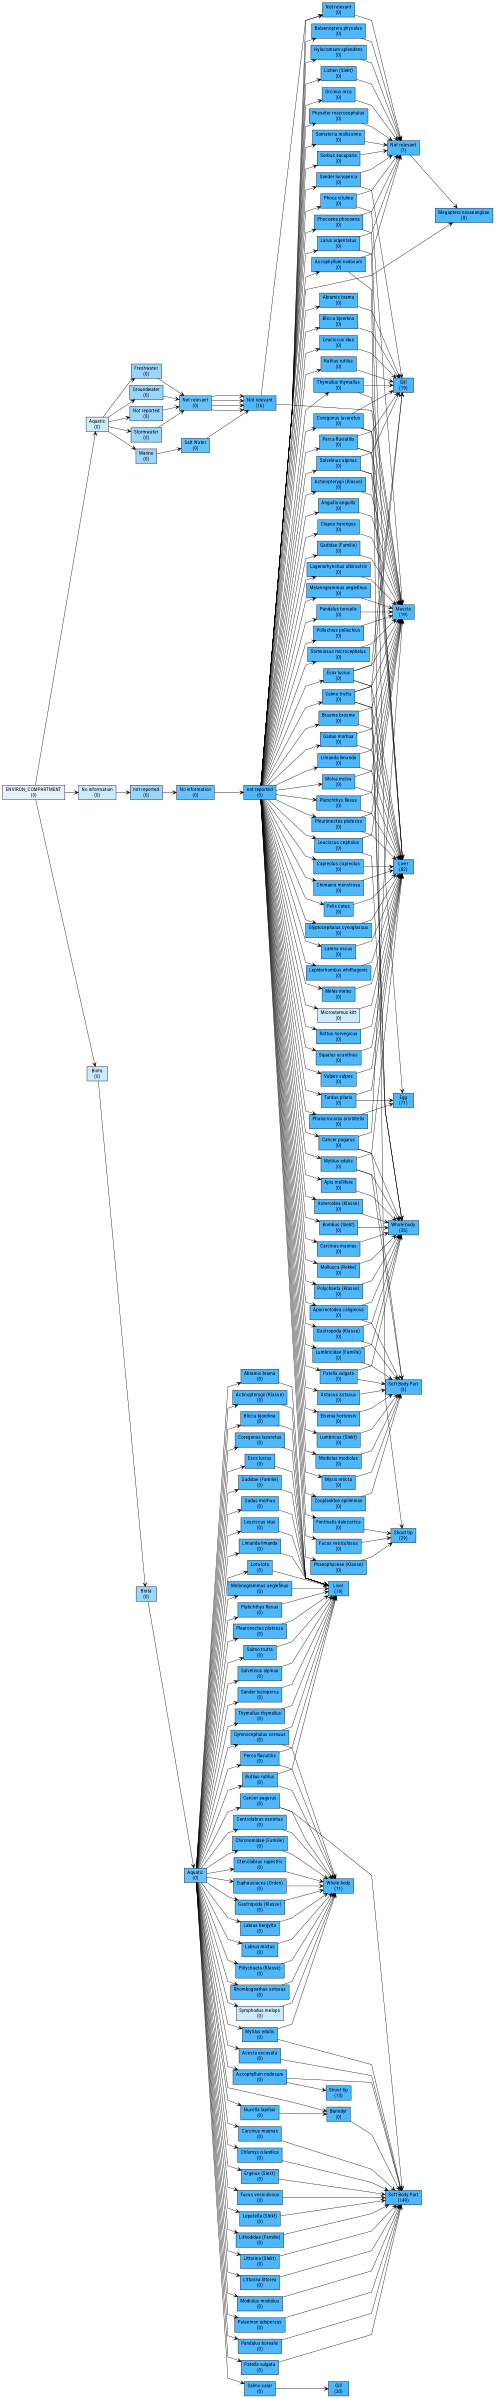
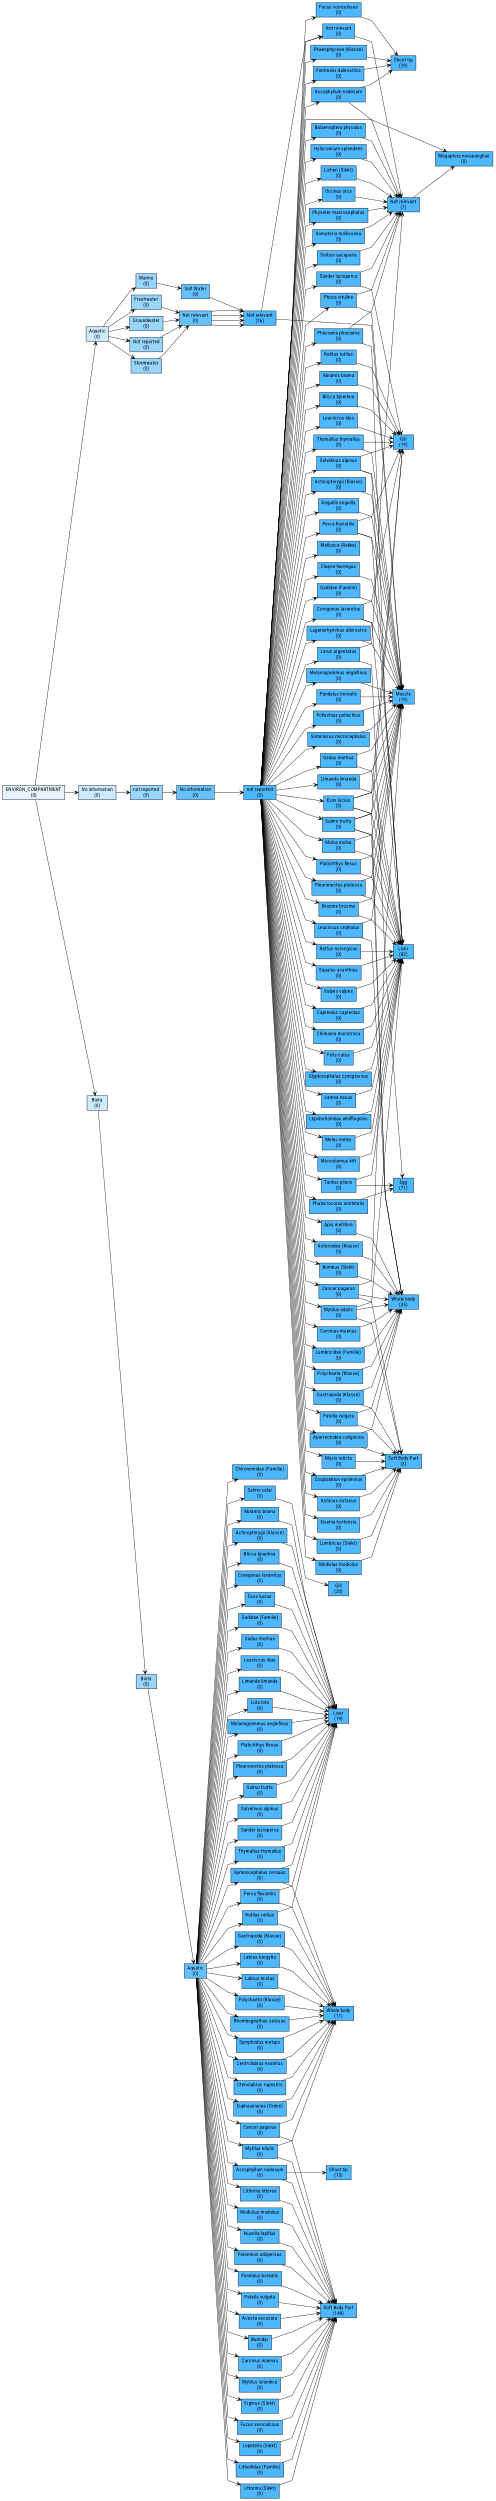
  digraph {
    fontname="Roboto Condensed"
    rankdir=LR
    splines=polyline
    node [fillcolor="#4db8ff" fontname="Roboto Condensed" shape=box style=filled]
    edge [arrowhead=vee fontname="Roboto Condensed"]
    n1 [fillcolor="#e6f3ff" label="ENVIRON_COMPARTMENT\n(0)"]
    n2 [fillcolor="#ccebff" label="Aquatic\n(0)"]
    n3 [fillcolor="#ccebff" label="Biota\n(0)"]
    n4 [fillcolor="#ccebff" label="No information\n(0)"]
    n5 [fillcolor="#99d6ff" label="Freshwater\n(0)"]
    n6 [fillcolor="#99d6ff" label="Groundwater\n(0)"]
    n7 [fillcolor="#99d6ff" label="Marine\n(0)"]
    n8 [fillcolor="#99d6ff" label="Not reported\n(0)"]
    n9 [fillcolor="#99d6ff" label="Stormwater\n(0)"]
    n10 [fillcolor="#99d6ff" label="Biota\n(0)"]
    n11 [fillcolor="#99d6ff" label="not reported\n(0)"]
    n12 [fillcolor="#66c2ff" label="Not relevant\n(0)"]
    n13 [fillcolor="#66c2ff" label="Salt Water\n(0)"]
    n14 [label="Not relevant\n(16)"]
    n15 [label="Not relevant\n(0)"]
    n16 [label="Muscle\n(19)"]
    n17 [label="Not relevant\n(7)"]
    n18 [label="Megaptera novaeangliae\n(0)"]
    n19 [fillcolor="#66c2ff" label="Aquatic\n(0)"]
    n20 [label="Abramis brama\n(0)"]
    n21 [label="Acesta excavata\n(0)"]
    n22 [label="Actinopterygii (Klasse)\n(0)"]
    n23 [label="Ascophyllum nodosum\n(0)"]
    n24 [label="Blicca bjoerkna\n(0)"]
    n25 [label="Bunndyr\n(0)"]
    n26 [label="Cancer pagurus\n(0)"]
    n27 [label="Carcinus maenas\n(0)"]
    n28 [label="Centrolabrus exoletus\n(0)"]
    n29 [label="Chironomidae (Familie)\n(0)"]
-   n30 [label="Chlamys islandica\n(0)"]
+   n30 [label="Mytilus islandica\n(0)"]
    n31 [label="Coregonus lavaretus\n(0)"]
    n32 [label="Ctenolabrus rupestris\n(0)"]
    n33 [label="Erginus (Slekt)\n(0)"]
    n34 [label="Esox lucius\n(0)"]
    n35 [label="Euphausiacea (Orden)\n(0)"]
    n36 [label="Fucus vesiculosus\n(0)"]
    n37 [label="Gadidae (Familie)\n(0)"]
    n38 [label="Gadus morhua\n(0)"]
    n39 [label="Gastropoda (Klasse)\n(0)"]
    n40 [label="Gymnocephalus cernuus\n(0)"]
    n41 [label="Labrus bergylta\n(0)"]
    n42 [label="Labrus mixtus\n(0)"]
    n43 [label="Lepetella (Slekt)\n(0)"]
    n44 [label="Leuciscus idus\n(0)"]
    n45 [label="Limanda limanda\n(0)"]
    n46 [label="Lithodidae (Familie)\n(0)"]
    n47 [label="Littorina (Slekt)\n(0)"]
    n48 [label="Littorina littorea\n(0)"]
    n49 [label="Lota lota\n(0)"]
    n50 [label="Melanogrammus aeglefinus\n(0)"]
    n51 [label="Modiolus modiolus\n(0)"]
    n52 [label="Mytilus edulis\n(0)"]
    n53 [label="Nucella lapillus\n(0)"]
    n54 [label="Palaemon adspersus\n(0)"]
    n55 [label="Pandalus borealis\n(0)"]
    n56 [label="Patella vulgata\n(0)"]
    n57 [label="Perca fluviatilis\n(0)"]
    n58 [label="Platichthys flesus\n(0)"]
    n59 [label="Pleuronectes platessa\n(0)"]
    n60 [label="Polychaeta (Klasse)\n(0)"]
    n61 [label="Rhombognathus setosus\n(0)"]
    n62 [label="Rutilus rutilus\n(0)"]
    n63 [label="Salmo salar\n(0)"]
    n64 [label="Salmo trutta\n(0)"]
    n65 [label="Salvelinus alpinus\n(0)"]
    n66 [label="Sander lucioperca\n(0)"]
-   n67 [fillcolor="#ccebff" label="Symphodus melops\n(0)"]
+   n67 [label="Symphodus melops\n(0)"]
    n68 [label="Thymallus thymallus\n(0)"]
    n69 [label="Liver\n(19)"]
    n70 [label="Soft Body Part\n(149)"]
    n71 [label="Shoot tip\n(13)"]
    n72 [label="Whole body\n(11)"]
    n73 [label="Gill\n(20)"]
    n74 [fillcolor="#66c2ff" label="No information\n(0)"]
    n75 [label="not reported\n(0)"]
    n76 [label="Abramis brama\n(0)"]
    n77 [label="Actinopterygii (Klasse)\n(0)"]
    n78 [label="Anguilla anguilla\n(0)"]
    n79 [label="Apis mellifera\n(0)"]
    n80 [label="Aporrectodea caliginosa\n(0)"]
    n81 [label="Ascophyllum nodosum\n(0)"]
    n82 [label="Astacus astacus\n(0)"]
    n83 [label="Asteroidea (Klasse)\n(0)"]
    n84 [label="Balaenoptera physalus\n(0)"]
    n85 [label="Blicca bjoerkna\n(0)"]
    n86 [label="Bombus (Slekt)\n(0)"]
    n87 [label="Brosme brosme\n(0)"]
    n88 [label="Cancer pagurus\n(0)"]
    n89 [label="Capreolus capreolus\n(0)"]
    n90 [label="Carcinus maenas\n(0)"]
    n91 [label="Chimaera monstrosa\n(0)"]
    n92 [label="Clupea harengus\n(0)"]
    n93 [label="Coregonus lavaretus\n(0)"]
    n94 [label="Eisenia hortensis\n(0)"]
    n95 [label="Esox lucius\n(0)"]
    n96 [label="Felis catus\n(0)"]
    n97 [label="Fontinalis dalecarlica\n(0)"]
    n98 [label="Fucus vesiculosus\n(0)"]
    n99 [label="Gadidae (Familie)\n(0)"]
    n100 [label="Gadus morhua\n(0)"]
    n101 [label="Gastropoda (Klasse)\n(0)"]
    n102 [label="Glyptocephalus cynoglossus\n(0)"]
    n103 [label="Hylocomium splendens\n(0)"]
    n104 [label="Lagenorhynchus albirostris\n(0)"]
    n105 [label="Lamna nasus\n(0)"]
    n106 [label="Larus argentatus\n(0)"]
    n107 [label="Lepidorhombus whiffiagonis\n(0)"]
    n108 [label="Leuciscus cephalus\n(0)"]
    n109 [label="Leuciscus idus\n(0)"]
    n110 [label="Lichen (Slekt)\n(0)"]
    n111 [label="Limanda limanda\n(0)"]
    n112 [label="Lumbricidae (Familie)\n(0)"]
    n113 [label="Lumbricus (Slekt)\n(0)"]
    n114 [label="Melanogrammus aeglefinus\n(0)"]
    n115 [label="Meles meles\n(0)"]
-   n116 [fillcolor="#ccebff" label="Microstomus kitt\n(0)"]
+   n116 [label="Microstomus kitt\n(0)"]
    n117 [label="Modiolus modiolus\n(0)"]
    n118 [label="Mollusca (Rekke)\n(0)"]
    n119 [label="Molva molva\n(0)"]
    n120 [label="Mysis relicta\n(0)"]
    n121 [label="Mytilus edulis\n(0)"]
    n122 [label="Orcinus orca\n(0)"]
    n123 [label="Pandalus borealis\n(0)"]
    n124 [label="Patella vulgata\n(0)"]
    n125 [label="Perca fluviatilis\n(0)"]
    n126 [label="Phaeophyceae (Klasse)\n(0)"]
    n127 [label="Phalacrocorax aristotelis\n(0)"]
    n128 [label="Phoca vitulina\n(0)"]
    n129 [label="Phocoena phocoena\n(0)"]
    n130 [label="Physeter macrocephalus\n(0)"]
    n131 [label="Platichthys flesus\n(0)"]
    n132 [label="Pleuronectes platessa\n(0)"]
    n133 [label="Pollachius pollachius\n(0)"]
    n134 [label="Polychaeta (Klasse)\n(0)"]
    n135 [label="Rattus norvegicus\n(0)"]
    n136 [label="Rutilus rutilus\n(0)"]
    n137 [label="Salmo trutta\n(0)"]
    n138 [label="Salvelinus alpinus\n(0)"]
    n139 [label="Sander lucioperca\n(0)"]
    n140 [label="Somateria mollissima\n(0)"]
    n141 [label="Somniosus microcephalus\n(0)"]
    n142 [label="Sorbus aucuparia\n(0)"]
    n143 [label="Squalus acanthias\n(0)"]
    n144 [label="Thymallus thymallus\n(0)"]
    n145 [label="Turdus pilaris\n(0)"]
    n146 [label="Vulpes vulpes\n(0)"]
    n147 [label="Zooplankton epilimnion\n(0)"]
    n148 [label="Gill\n(19)"]
    n149 [label="Whole body\n(35)"]
    n150 [label="Soft Body Part\n(3)"]
    n151 [label="Shoot tip\n(29)"]
    n152 [label="Liver\n(82)"]
    n153 [label="Egg\n(71)"]
    n1 -> n2
    n1 -> n3
    n1 -> n4
    n2 -> n5
    n2 -> n6
    n2 -> n7
    n2 -> n8
    n2 -> n9
    n3 -> n10
    n4 -> n11
    n5 -> n12
    n6 -> n12
    n7 -> n13
    n8 -> n12
    n9 -> n12
    n10 -> n19
    n11 -> n74
    n12 -> n14
    n12 -> n14
    n12 -> n14
    n12 -> n14
    n13 -> n14
    n14 -> n15
    n14 -> n16
    n15 -> n17
    n17 -> n18
    n19 -> n20
    n19 -> n21
    n19 -> n22
    n19 -> n23
    n19 -> n24
    n19 -> n25
    n19 -> n26
    n19 -> n27
    n19 -> n28
    n19 -> n29
    n19 -> n30
    n19 -> n31
    n19 -> n32
    n19 -> n33
    n19 -> n34
    n19 -> n35
    n19 -> n36
    n19 -> n37
    n19 -> n38
    n19 -> n39
    n19 -> n40
    n19 -> n41
    n19 -> n42
    n19 -> n43
    n19 -> n44
    n19 -> n45
    n19 -> n46
    n19 -> n47
    n19 -> n48
    n19 -> n49
    n19 -> n50
    n19 -> n51
    n19 -> n52
    n19 -> n53
    n19 -> n54
    n19 -> n55
    n19 -> n56
    n19 -> n57
    n19 -> n58
    n19 -> n59
    n19 -> n60
    n19 -> n61
    n19 -> n62
    n19 -> n63
    n19 -> n64
    n19 -> n65
    n19 -> n66
    n19 -> n67
    n19 -> n68
    n20 -> n69
    n21 -> n70
    n22 -> n69
    n23 -> n70
    n23 -> n71
    n24 -> n69
    n25 -> n70
    n26 -> n70
    n26 -> n72
    n27 -> n70
    n28 -> n72
-   n29 -> n72
    n30 -> n70
    n31 -> n69
    n32 -> n72
    n33 -> n70
    n34 -> n69
    n35 -> n72
    n36 -> n70
    n37 -> n69
    n38 -> n69
    n39 -> n72
    n40 -> n69
    n40 -> n72
    n41 -> n72
    n42 -> n72
    n43 -> n70
    n44 -> n69
    n45 -> n69
    n46 -> n70
    n47 -> n70
    n48 -> n70
    n49 -> n69
    n50 -> n69
    n51 -> n70
    n52 -> n70
    n52 -> n72
-   n53 -> n25
+   n53 -> n70
    n54 -> n70
    n55 -> n70
    n56 -> n70
    n57 -> n69
    n57 -> n72
    n58 -> n69
    n59 -> n69
    n60 -> n72
    n61 -> n72
    n62 -> n69
    n62 -> n72
    n63 -> n73
    n64 -> n69
    n65 -> n69
    n66 -> n69
    n67 -> n72
    n68 -> n69
    n74 -> n75
    n75 -> n15
    n75 -> n18
    n75 -> n76
    n75 -> n77
    n75 -> n78
    n75 -> n79
    n75 -> n80
    n75 -> n81
    n75 -> n82
    n75 -> n83
    n75 -> n84
    n75 -> n85
    n75 -> n86
    n75 -> n87
    n75 -> n88
    n75 -> n89
    n75 -> n90
    n75 -> n91
    n75 -> n92
    n75 -> n93
    n75 -> n94
    n75 -> n95
    n75 -> n96
    n75 -> n97
    n75 -> n98
    n75 -> n99
    n75 -> n100
    n75 -> n101
    n75 -> n102
    n75 -> n103
    n75 -> n104
    n75 -> n105
    n75 -> n106
    n75 -> n107
    n75 -> n108
    n75 -> n109
    n75 -> n110
    n75 -> n111
    n75 -> n112
    n75 -> n113
    n75 -> n114
    n75 -> n115
    n75 -> n116
    n75 -> n117
    n75 -> n118
    n75 -> n119
    n75 -> n120
    n75 -> n121
    n75 -> n122
    n75 -> n123
    n75 -> n124
    n75 -> n125
    n75 -> n126
    n75 -> n127
    n75 -> n128
    n75 -> n129
    n75 -> n130
    n75 -> n131
    n75 -> n132
    n75 -> n133
    n75 -> n134
    n75 -> n135
    n75 -> n136
    n75 -> n137
    n75 -> n138
    n75 -> n139
    n75 -> n140
    n75 -> n141
    n75 -> n142
    n75 -> n143
    n75 -> n144
    n75 -> n145
    n75 -> n146
    n75 -> n147
    n76 -> n148
    n77 -> n16
    n78 -> n16
    n79 -> n149
    n80 -> n149
    n80 -> n150
    n81 -> n17
    n81 -> n151
    n82 -> n150
    n83 -> n149
    n84 -> n17
    n85 -> n148
    n86 -> n149
    n87 -> n16
    n87 -> n152
    n88 -> n16
    n88 -> n149
    n88 -> n150
    n89 -> n152
    n90 -> n149
    n91 -> n152
    n92 -> n16
    n93 -> n16
    n93 -> n148
    n93 -> n152
    n94 -> n150
    n95 -> n16
    n95 -> n148
    n95 -> n149
    n95 -> n152
    n96 -> n152
    n97 -> n151
    n98 -> n151
    n99 -> n16
    n100 -> n16
    n100 -> n152
    n101 -> n149
    n101 -> n150
    n102 -> n152
    n103 -> n17
    n104 -> n16
    n105 -> n152
    n106 -> n17
    n106 -> n153
    n107 -> n152
    n108 -> n16
    n108 -> n149
    n109 -> n148
    n110 -> n17
    n111 -> n16
    n111 -> n152
    n112 -> n149
-   n112 -> n150
    n113 -> n150
    n114 -> n16
    n115 -> n152
    n116 -> n152
    n117 -> n150
-   n118 -> n149
    n119 -> n16
    n119 -> n152
    n120 -> n150
    n121 -> n149
    n121 -> n150
    n121 -> n152
    n122 -> n17
    n123 -> n16
    n124 -> n149
    n124 -> n150
    n125 -> n16
    n125 -> n148
    n125 -> n152
    n126 -> n151
    n127 -> n153
    n128 -> n16
    n128 -> n17
    n129 -> n17
    n129 -> n152
    n130 -> n17
    n131 -> n16
    n131 -> n152
    n132 -> n16
    n132 -> n152
    n133 -> n16
    n134 -> n149
    n135 -> n152
    n136 -> n148
    n137 -> n16
    n137 -> n148
    n137 -> n149
    n137 -> n152
    n138 -> n16
    n138 -> n148
    n138 -> n152
    n139 -> n17
    n139 -> n148
    n140 -> n17
    n141 -> n16
    n142 -> n17
    n143 -> n152
    n144 -> n16
    n144 -> n148
    n145 -> n152
    n145 -> n153
    n146 -> n152
    n147 -> n150
  }
